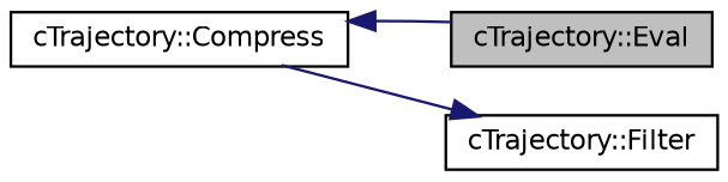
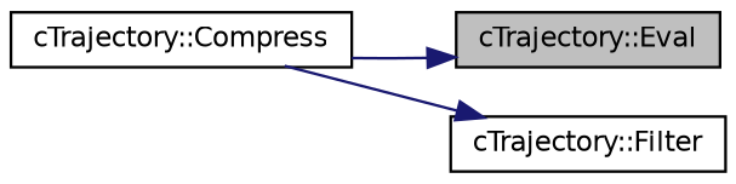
  digraph {
    rankdir=RL
    node [color=black fillcolor=white fontname=Helvetica fontsize=10 shape=record style=filled]
    edge [color=midnightblue dir=back fontname=Helvetica fontsize=10 labelfontname=Helvetica labelfontsize=10 style=solid]
    n1 [fillcolor=grey75 fontcolor=black height=0.2 label="cTrajectory::Eval" width=0.4]
    n2 [height=0.2 label="cTrajectory::Compress" width=0.4]
    n3 [height=0.2 label="cTrajectory::Filter" width=0.4]
-   n2 -> n1
+   n1 -> n2
    n3 -> n2
  }
